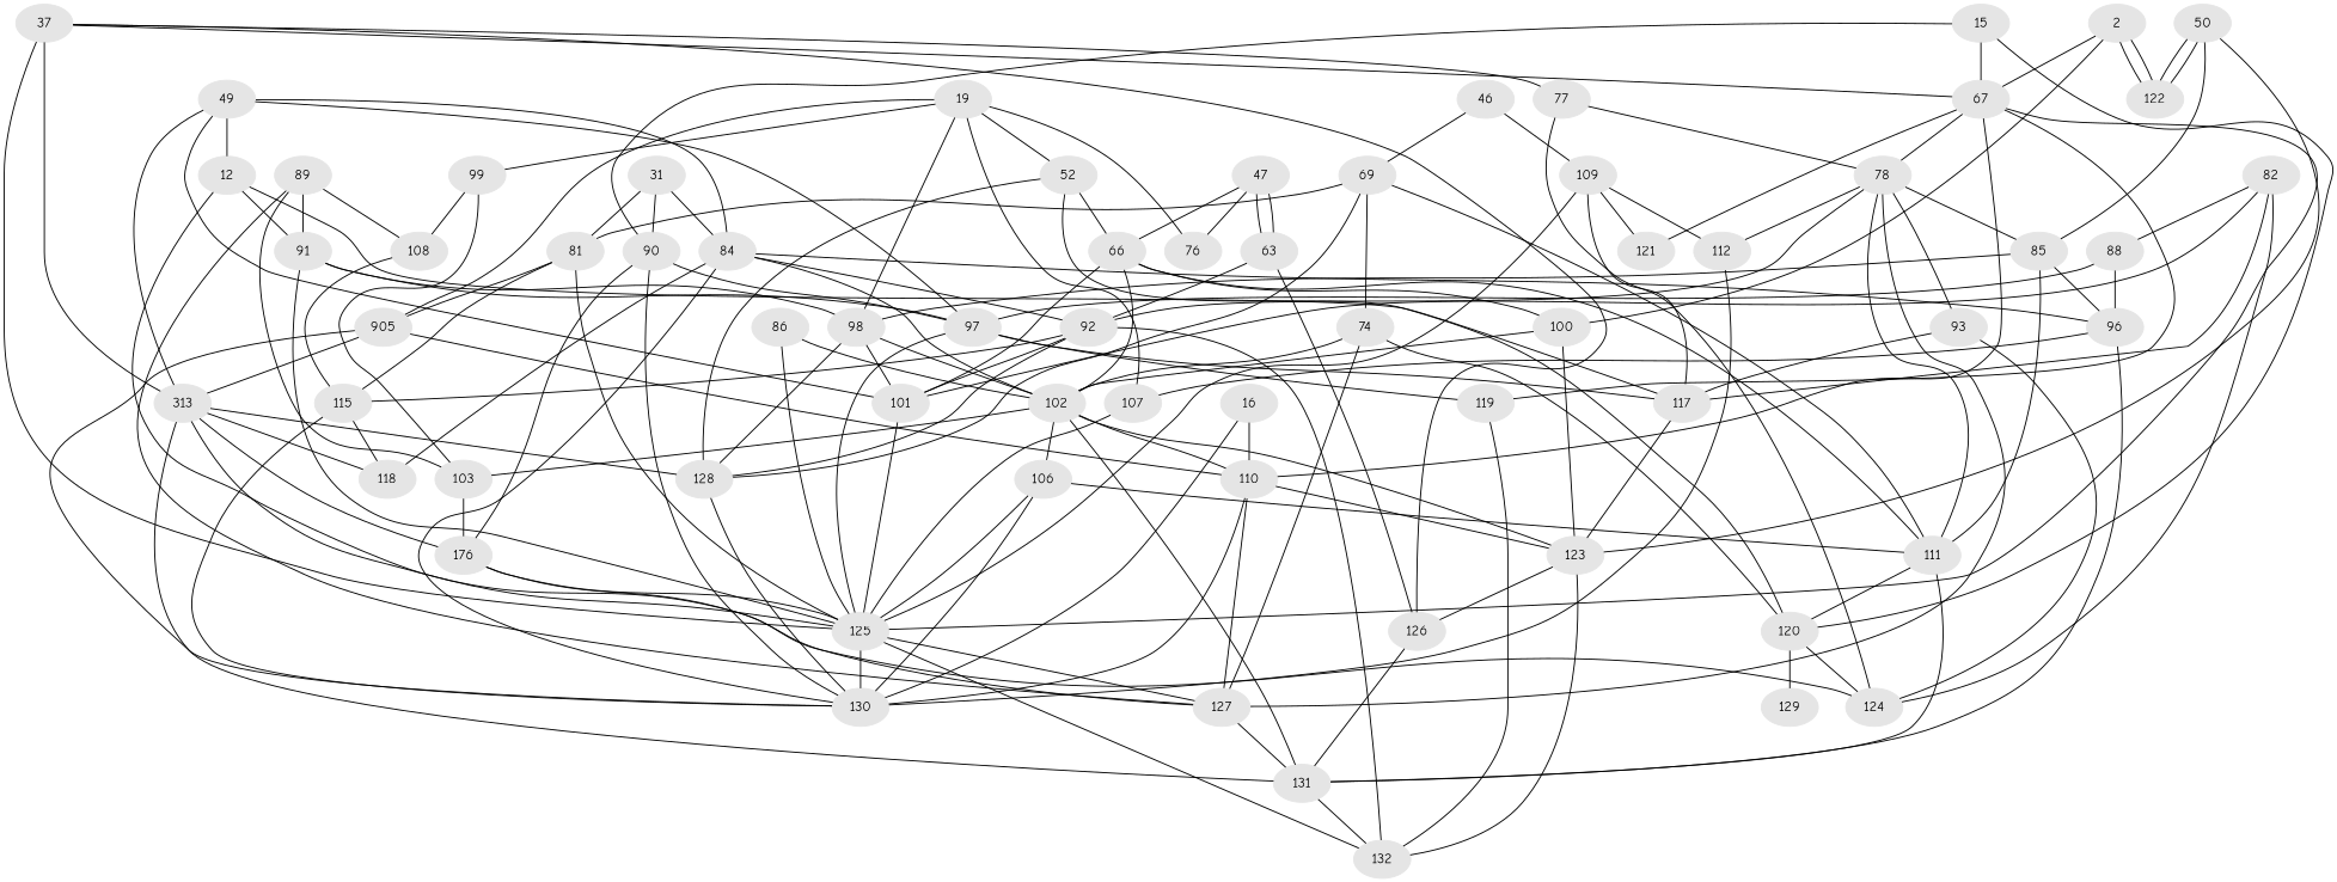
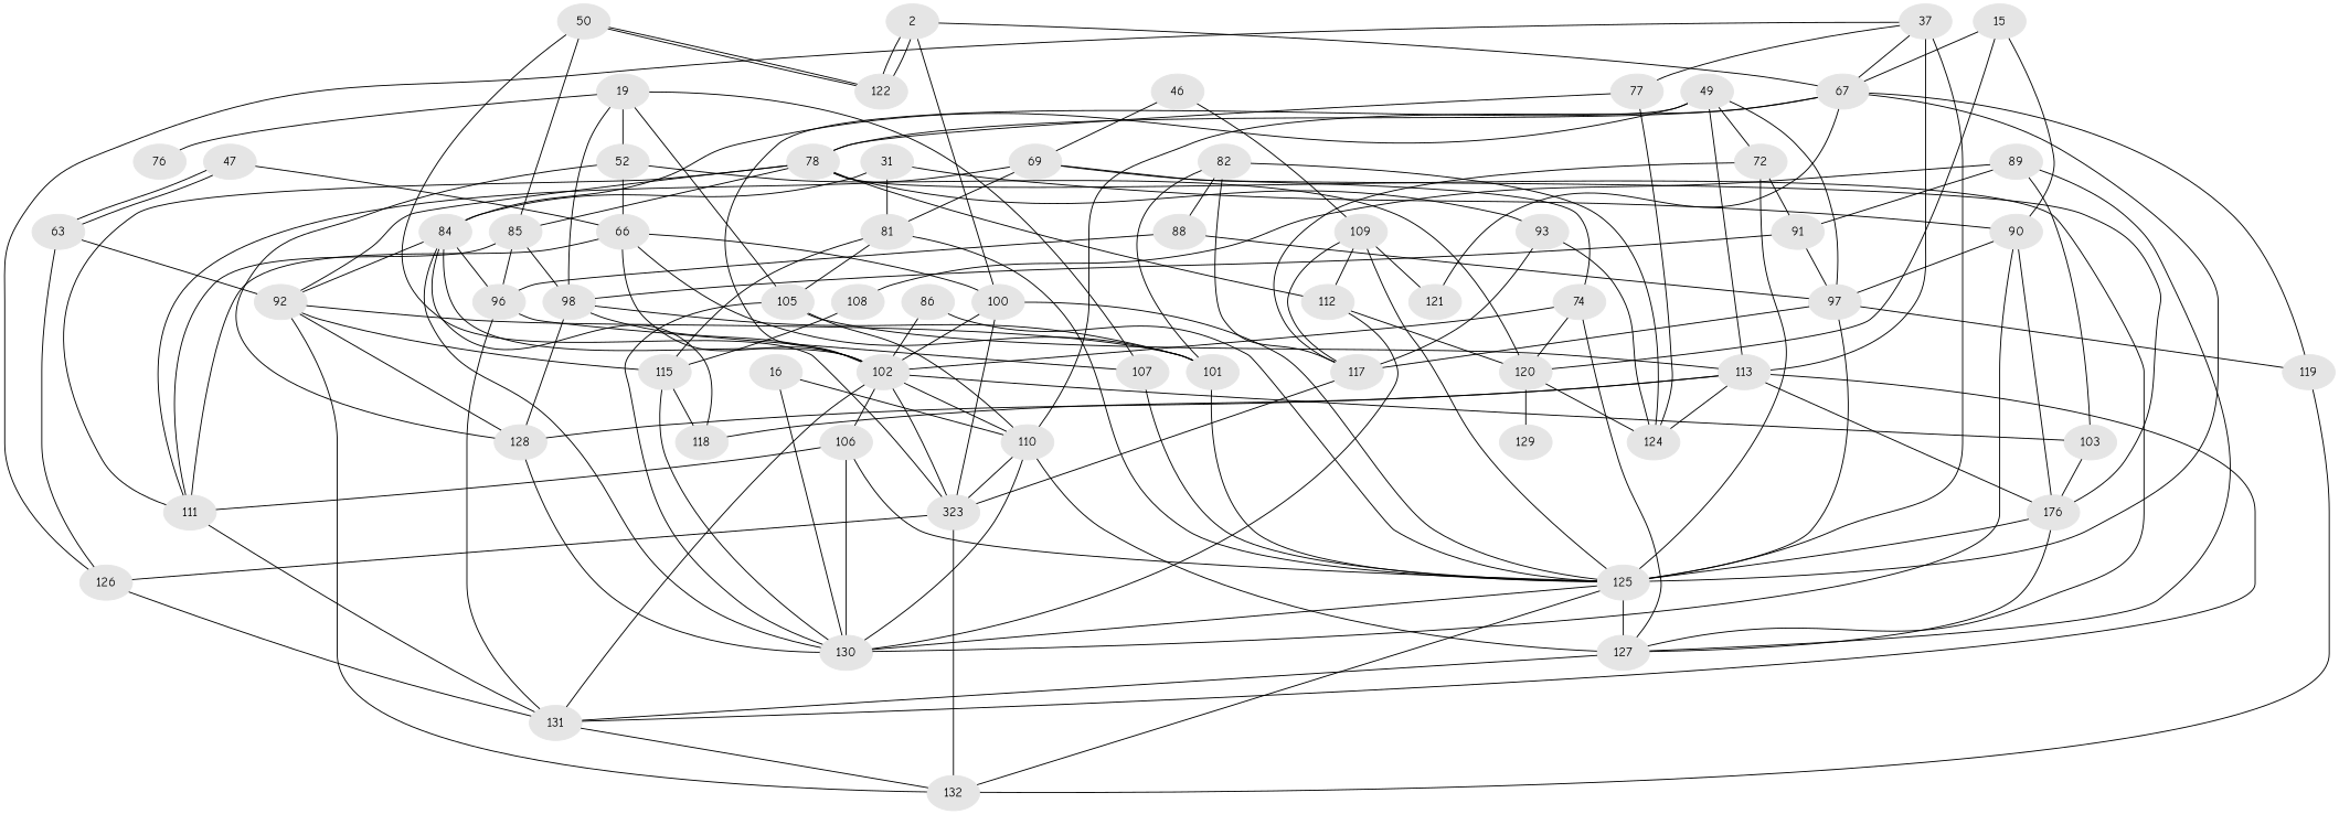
  graph {
    fontname="Comic Neue"
    node [color=gray90 fontname="Comic Neue" style=filled]
    edge [fontname="Comic Neue"]
    67 [super="+24+20+18+22"]
    110 [super="+5"]
    125 [super="+59+25+64+114"]
    78 [super="+30+11+17"]
    119
    121
    2
    100 [super="+87+79"]
    122
    102 [super="+14+10+58+48"]
-   123 [super="+70"]
+   123 [super="+70" label=323]
    15
    90 [super="+1"]
    120 [super="+40"]
    130 [super="+56+13+45+94"]
    97 [super="+12+83"]
    n17 [label=176 super="+33"]
    129
    124
    127 [super="+41+75"]
    16
    19 [super="+3"]
    52 [super="+29"]
    76
    98 [super="+95"]
-   99
-   105 [super="+6" label=905]
+   105 [super="+6"]
    107
    66
    128 [super="+4"]
    101 [super="+80"]
    103
    108
-   113 [super="+55" label=313]
+   113 [super="+55"]
    31
    81
    84 [super="+44"]
    115
    92 [super="+35+38+68"]
    96
    118
    37 [super="+7"]
    77
    126
    131 [super="+28+104"]
    132
    46
    69
    109
    111 [super="+43+61+57"]
    74 [super="+54"]
    117 [super="+32"]
    112
    47
    63
    49 [super="+39"]
-   72 [super="+71" label=12]
+   72 [super="+71"]
    91
    106
    85 [super="+51+23"]
    50
    93 [super="+53"]
    82
    88
    86
    89
    67 -- 110 [weight=2]
    67 -- 125
    67 -- 78
    67 -- 119
    67 -- 121
    110 -- 123 [weight=2]
    110 -- 130
    110 -- 127
    125 -- 130 [weight=2]
    125 -- 127 [weight=3]
    125 -- 132
    78 -- 127
    78 -- 92 [weight=2]
    78 -- 111
    78 -- 112
    78 -- 85 [weight=3]
    78 -- 93 [weight=2]
    119 -- 132
    2 -- 67
    2 -- 100
    2 -- 122
    2 -- 122
-   91 -- 125
+   100 -- 125
    100 -- 102 [weight=2]
    100 -- 123
    102 -- 110
    102 -- 123
    102 -- 103
    102 -- 131 [weight=2]
    102 -- 106 [weight=2]
    123 -- 126
    123 -- 132
    15 -- 67
    15 -- 90 [weight=2]
    15 -- 120 [weight=2]
    90 -- 130
    90 -- 97
    90 -- n17 [weight=2]
    120 -- 129
    120 -- 124
    97 -- 125 [weight=2]
    97 -- 119
    97 -- 117
    n17 -- 125
    n17 -- 127
    127 -- 131 [weight=2]
    16 -- 110
    16 -- 130
    19 -- 52 [weight=2]
    19 -- 76
    19 -- 98 [weight=2]
-   19 -- 99
    19 -- 105
    19 -- 107
    52 -- 120
    52 -- 66
    52 -- 128
    98 -- 102
    98 -- 128
    98 -- 101 [weight=2]
-   99 -- 103
-   99 -- 108
    105 -- 110
    105 -- 130
    105 -- 113
    107 -- 125
    66 -- 100 [weight=2]
    66 -- 102
    66 -- 101
    66 -- 111
    128 -- 130
    101 -- 125
    103 -- n17
    108 -- 115
    113 -- n17
    113 -- 124
    113 -- 128
    113 -- 118
    113 -- 131
    31 -- 90
    31 -- 81
    31 -- 84
    81 -- 125
    81 -- 105
    81 -- 115
    84 -- 102
    84 -- 130
    84 -- 92
    84 -- 96
    84 -- 118
    115 -- 130
    115 -- 118
    92 -- 128
    92 -- 101
    92 -- 115
    92 -- 132
    96 -- 107
    96 -- 131
    37 -- 67 [weight=2]
    37 -- 125 [weight=2]
    37 -- 113 [weight=3]
    37 -- 77
    37 -- 126
    77 -- 78
    77 -- 124
    126 -- 131
    131 -- 132
    46 -- 69
    46 -- 109
-   69 -- 128
+   69 -- n17
    69 -- 81
    69 -- 111
    69 -- 74
    109 -- 125
    109 -- 121
    109 -- 117
    109 -- 112
-   111 -- 120
+   112 -- 120
    111 -- 131
    74 -- 102 [weight=2]
    74 -- 120
    74 -- 127 [weight=2]
    117 -- 123
    112 -- 130
-   47 -- 76
    47 -- 66
    47 -- 63
    47 -- 63
    63 -- 92
    63 -- 126
-   49 -- 101
+   49 -- 102
    49 -- 97
    49 -- 113 [weight=2]
    49 -- 84 [weight=2]
    49 -- 72 [weight=2]
    72 -- 125 [weight=2]
    72 -- 117 [weight=2]
    72 -- 91
    91 -- 97
    91 -- 98
    106 -- 125
    106 -- 130
    106 -- 111
    85 -- 98
    85 -- 96
    85 -- 111
    50 -- 122
    50 -- 122
    50 -- 123
    50 -- 85
    93 -- 124
    93 -- 117
    82 -- 124
    82 -- 101
    82 -- 117
    82 -- 88
    88 -- 97
    88 -- 96
    86 -- 125
    86 -- 102
    89 -- 127
    89 -- 103
    89 -- 108
    89 -- 91
  }
